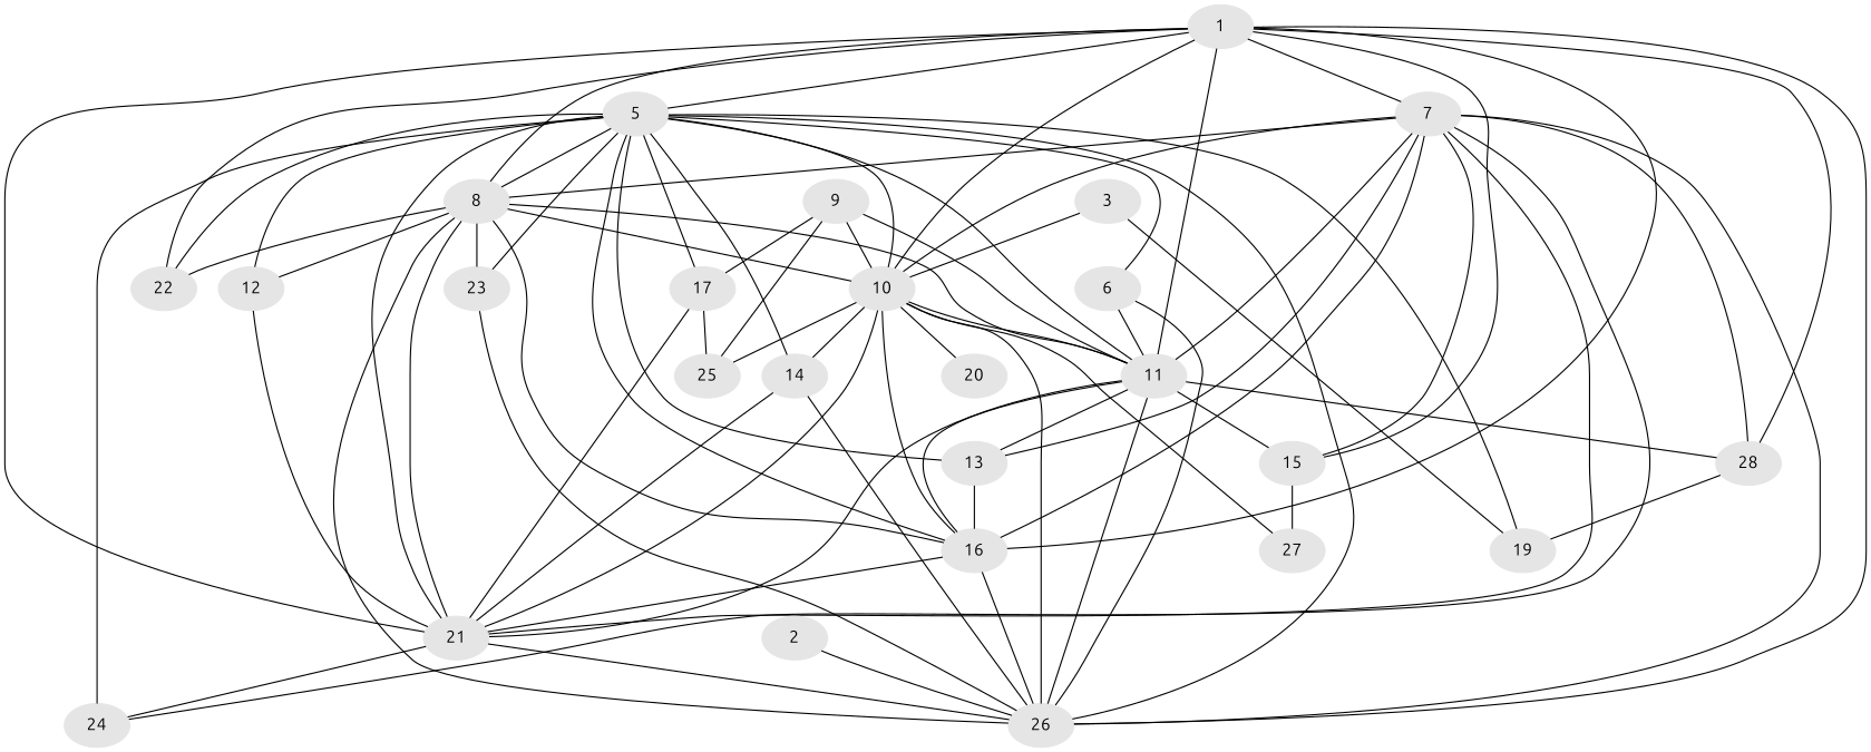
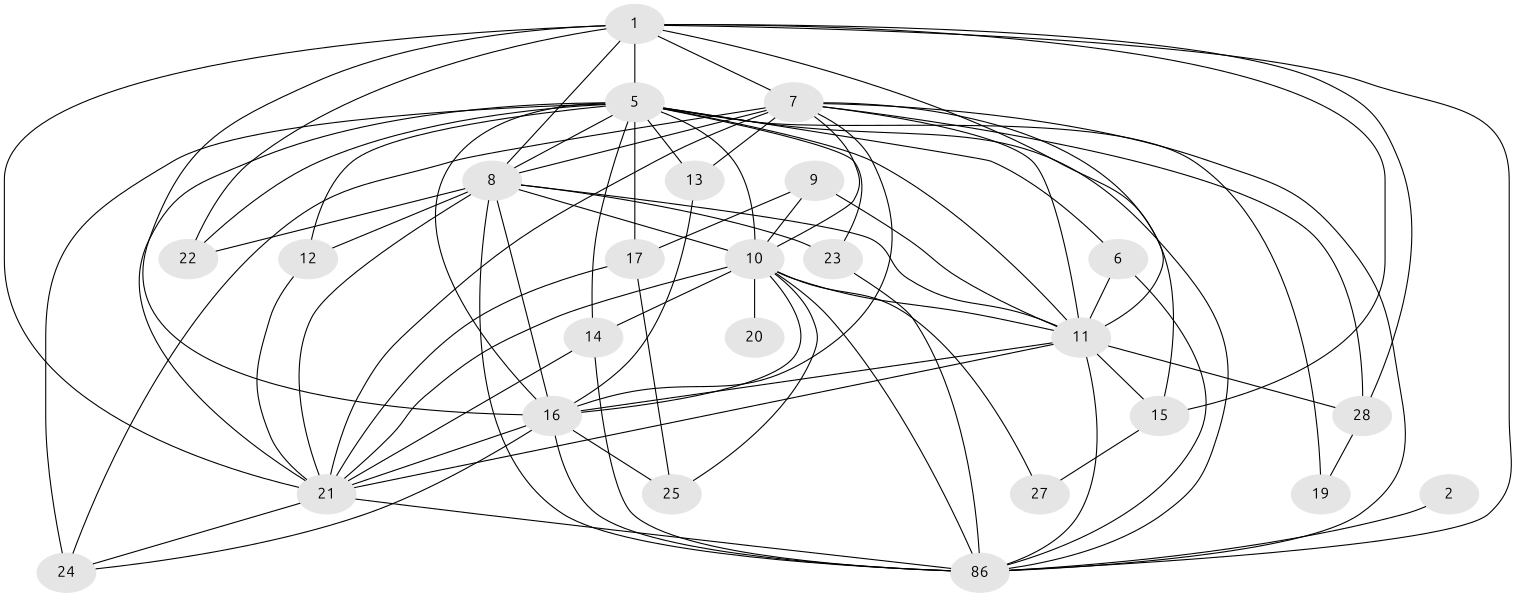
  graph {
    fontname=Ubuntu
    node [color=gray90 fontname=Ubuntu style=filled]
    edge [fontname=Ubuntu weight=1.0]
    1
    5
    7
    8
    10
    11
    15
    16
    21
    22
-   26
+   26 [label=86]
    28
    19
    6
    12
    13
    14
    17
    23
    24
    20
    25
    27
    2
-   3
    9
    1 -- 5 [weight=2.0]
    1 -- 7 [weight=2.0]
    1 -- 8 [weight=2.0]
-   1 -- 10 [weight=2.0]
    1 -- 11 [weight=2.0]
    1 -- 15
    1 -- 16 [weight=2.0]
    1 -- 21 [weight=2.0]
    1 -- 22
    1 -- 26 [weight=2.0]
    1 -- 28
    5 -- 8
    5 -- 10
    5 -- 11
    5 -- 16
    5 -- 21
    5 -- 22
    5 -- 26
    5 -- 19 [weight=2.0]
    5 -- 6
    5 -- 12 [weight=2.0]
    5 -- 13 [weight=3.0]
    5 -- 14
    5 -- 17 [weight=3.0]
    5 -- 23
    5 -- 24 [weight=3.0]
    7 -- 8
    7 -- 10
    7 -- 11
    7 -- 15
    7 -- 16
    7 -- 21
    7 -- 26
    7 -- 28
    7 -- 13
    7 -- 24
    8 -- 10
    8 -- 11 [weight=2.0]
    8 -- 16
    8 -- 21
    8 -- 22
    8 -- 26 [weight=2.0]
    8 -- 12
    8 -- 23
    10 -- 11
    10 -- 16
    10 -- 21
    10 -- 26 [weight=2.0]
    10 -- 14 [weight=2.0]
    10 -- 20
    10 -- 25
    10 -- 27
    11 -- 15
    11 -- 16
    11 -- 21
    11 -- 26
    11 -- 28
-   11 -- 13
    15 -- 27
    16 -- 21
    16 -- 26
-   9 -- 25
+   16 -- 24
+   16 -- 25
    21 -- 26
    21 -- 24
    28 -- 19
    6 -- 11
    6 -- 26
    12 -- 21
    13 -- 16
    14 -- 21
    14 -- 26
    17 -- 21
    17 -- 25
    23 -- 26
    2 -- 26
-   3 -- 10
-   3 -- 19
    9 -- 10
    9 -- 11 [weight=2.0]
    9 -- 17
  }
